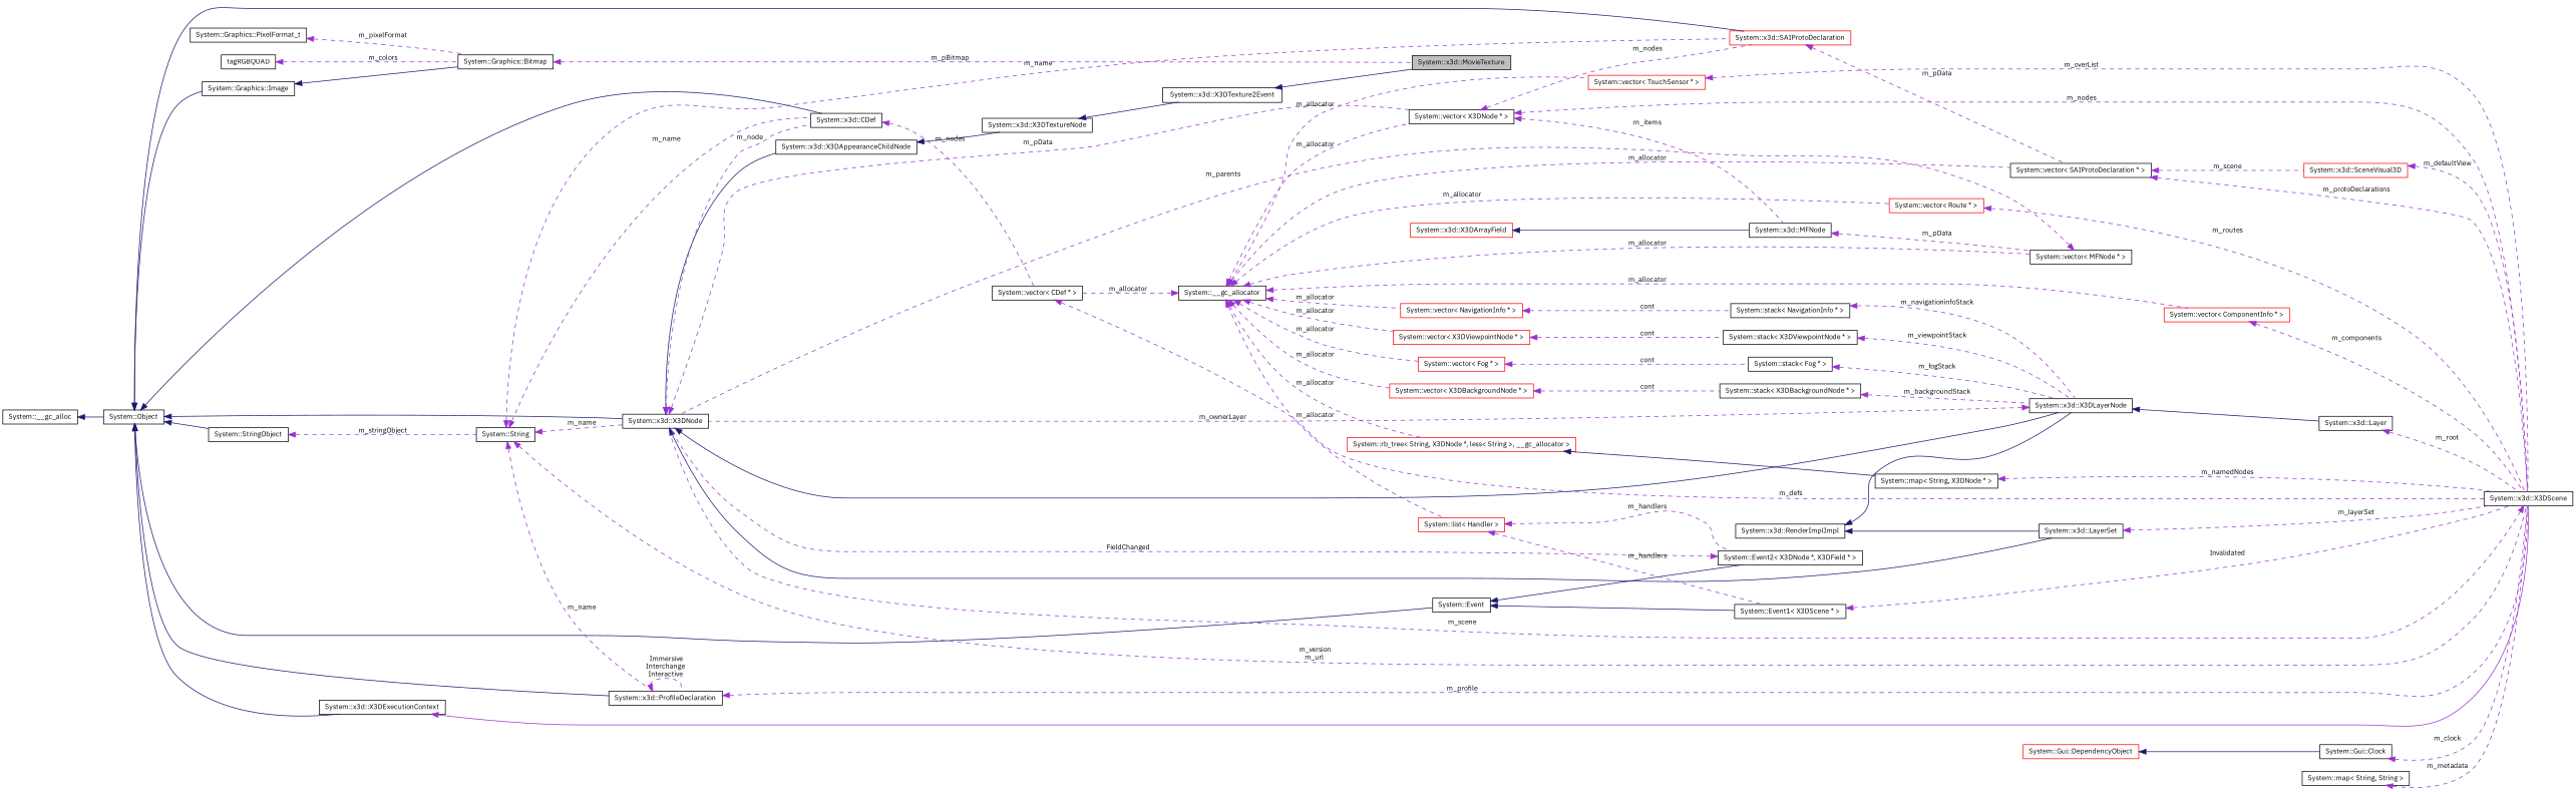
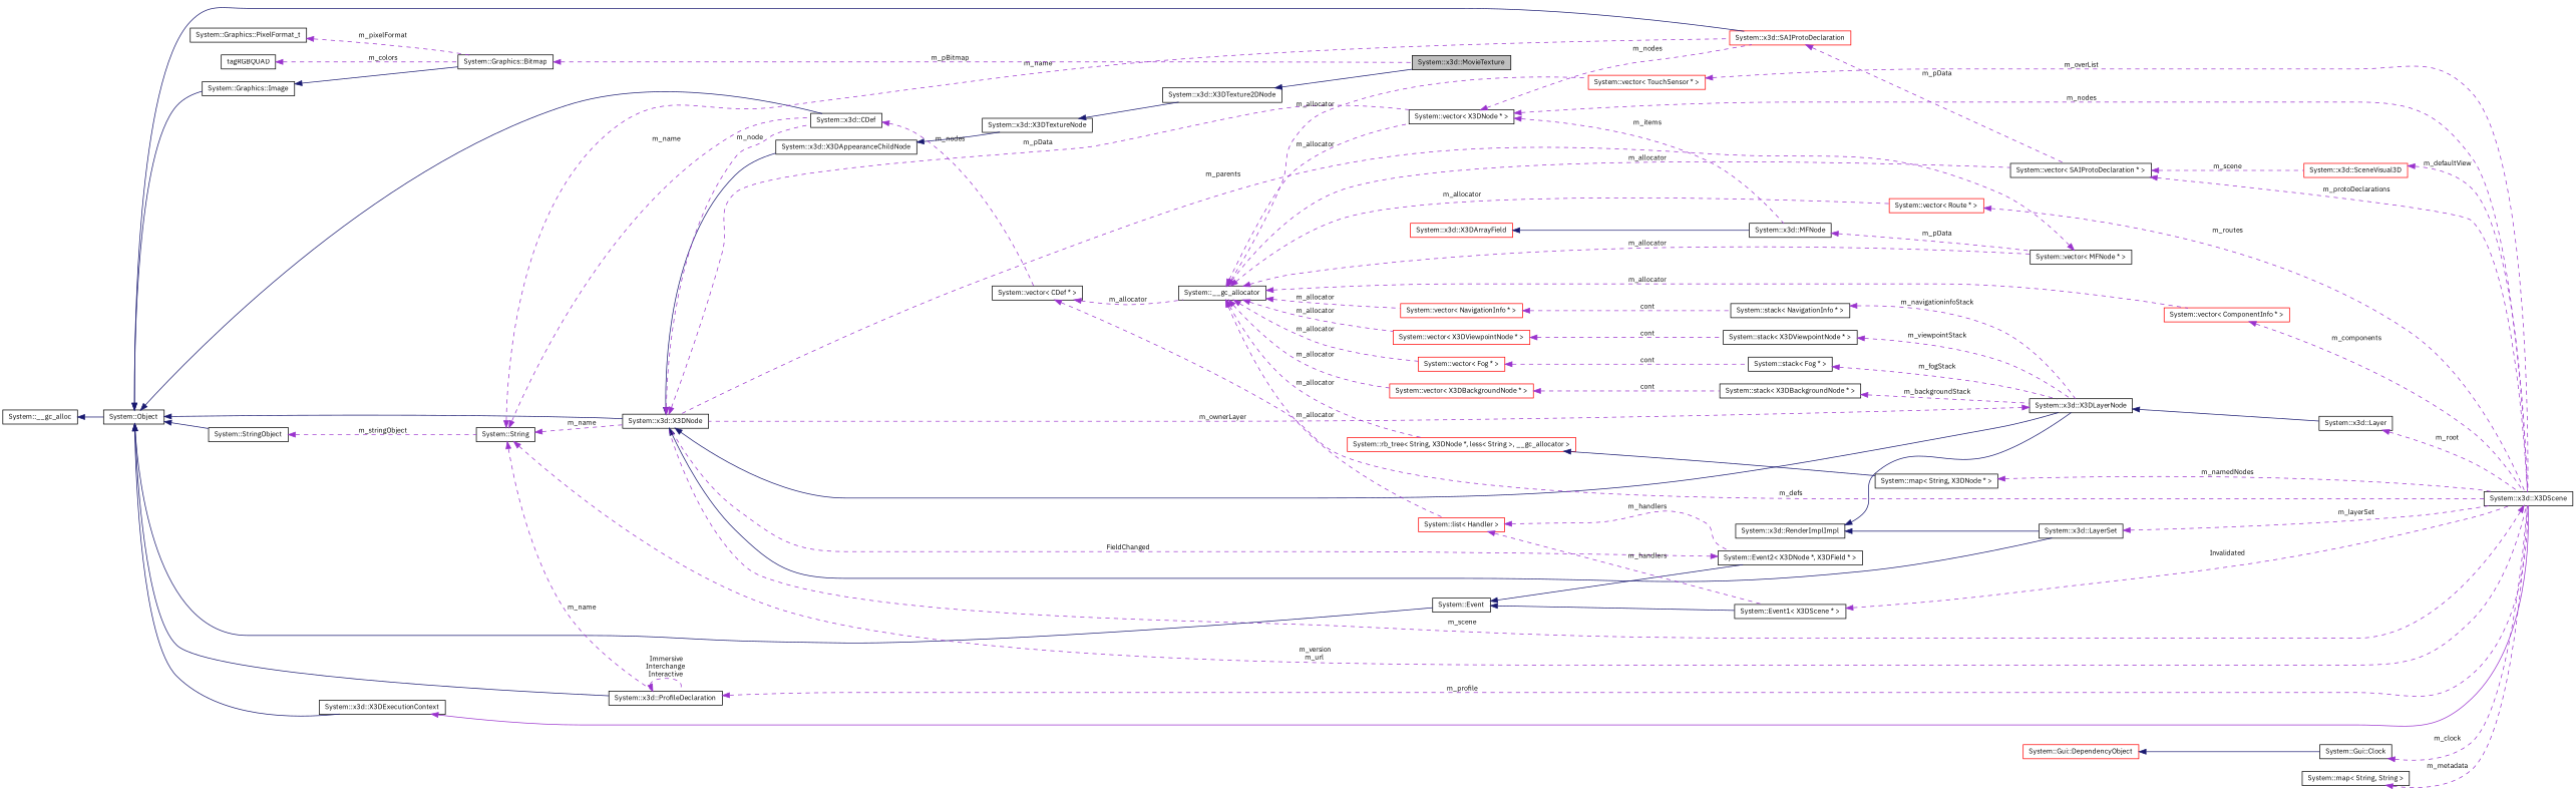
  digraph {
    fontname="IBM Plex Sans"
    rankdir=LR
    node [color=black fillcolor=white fontname="IBM Plex Sans" fontsize=10 shape=record style=filled]
    edge [color=darkorchid3 dir=back fontname="IBM Plex Sans" fontsize=10 labelfontname=Helvetica labelfontsize=10 style=dashed]
    n1 [fillcolor=grey75 fontcolor=black height=0.2 label="System::x3d::MovieTexture" width=0.4]
-   n2 [height=0.2 label="System::x3d::X3DTexture2Event" width=0.4]
+   n2 [height=0.2 label="System::x3d::X3DTexture2DNode" width=0.4]
    n3 [height=0.2 label="System::x3d::X3DTextureNode" width=0.4]
    n4 [height=0.2 label="System::x3d::X3DAppearanceChildNode" width=0.4]
    n5 [height=0.2 label="System::x3d::X3DNode" width=0.4]
    n6 [height=0.2 label="System::x3d::X3DLayerNode" width=0.4]
    n7 [height=0.2 label="System::vector\< X3DNode * \>" width=0.4]
    n8 [height=0.2 label="System::x3d::CDef" width=0.4]
    n9 [height=0.2 label="System::x3d::LayerSet" width=0.4]
    n10 [height=0.2 label="System::x3d::Layer" width=0.4]
    n11 [color=red height=0.2 label="System::x3d::SAIProtoDeclaration" width=0.4]
    n12 [height=0.2 label="System::x3d::MFNode" width=0.4]
    n13 [height=0.2 label="System::x3d::X3DScene" width=0.4]
    n14 [height=0.2 label="System::vector\< CDef * \>" width=0.4]
    n15 [height=0.2 label="System::Object" width=0.4]
    n16 [height=0.2 label="System::x3d::X3DExecutionContext" width=0.4]
    n17 [height=0.2 label="System::StringObject" width=0.4]
    n18 [height=0.2 label="System::Event" width=0.4]
    n19 [height=0.2 label="System::x3d::ProfileDeclaration" width=0.4]
    n20 [height=0.2 label="System::Graphics::Image" width=0.4]
    n21 [height=0.2 label="System::String" width=0.4]
    n22 [height=0.2 label="System::vector\< SAIProtoDeclaration * \>" width=0.4]
    n23 [height=0.2 label="System::Event1\< X3DScene * \>" width=0.4]
    n24 [height=0.2 label="System::Event2\< X3DNode *, X3DField * \>" width=0.4]
    n25 [height=0.2 label="System::Graphics::Bitmap" width=0.4]
    n26 [height=0.2 label="System::__gc_alloc" width=0.4]
    n27 [height=0.2 label="System::x3d::RenderImplImpl" width=0.4]
    n28 [height=0.2 label="System::stack\< NavigationInfo * \>" width=0.4]
    n29 [color=red height=0.2 label="System::vector\< NavigationInfo * \>" width=0.4]
    n30 [height=0.2 label="System::__gc_allocator" width=0.4]
    n31 [color=red height=0.2 label="System::vector\< X3DViewpointNode * \>" width=0.4]
    n32 [color=red height=0.2 label="System::vector\< Fog * \>" width=0.4]
    n33 [color=red height=0.2 label="System::vector\< X3DBackgroundNode * \>" width=0.4]
    n34 [height=0.2 label="System::vector\< MFNode * \>" width=0.4]
    n35 [color=red height=0.2 label="System::list\< Handler \>" width=0.4]
    n36 [color=red height=0.2 label="System::rb_tree\< String, X3DNode *, less\< String \>, __gc_allocator \>" width=0.4]
    n37 [color=red height=0.2 label="System::vector\< TouchSensor * \>" width=0.4]
    n38 [color=red height=0.2 label="System::vector\< Route * \>" width=0.4]
    n39 [color=red height=0.2 label="System::vector\< ComponentInfo * \>" width=0.4]
    n40 [height=0.2 label="System::stack\< X3DViewpointNode * \>" width=0.4]
    n41 [height=0.2 label="System::stack\< Fog * \>" width=0.4]
    n42 [height=0.2 label="System::stack\< X3DBackgroundNode * \>" width=0.4]
    n43 [color=red height=0.2 label="System::x3d::SceneVisual3D" width=0.4]
    n44 [height=0.2 label="System::map\< String, X3DNode * \>" width=0.4]
    n45 [color=red height=0.2 label="System::x3d::X3DArrayField" width=0.4]
    n46 [height=0.2 label="System::Gui::Clock" width=0.4]
    n47 [color=red height=0.2 label="System::Gui::DependencyObject" width=0.4]
    n48 [height=0.2 label="System::map\< String, String \>" width=0.4]
    n49 [height=0.2 label="System::Graphics::PixelFormat_t" width=0.4]
    n50 [height=0.2 label=tagRGBQUAD width=0.4]
    n2 -> n1 [color=midnightblue style=solid]
    n3 -> n2 [color=midnightblue style=solid]
    n4 -> n3 [color=midnightblue style=solid]
    n5 -> n4 [color=midnightblue style=solid]
    n5 -> n6 [color=midnightblue style=solid]
    n5 -> n7 [label=" m_pData"]
    n5 -> n8 [label=" m_node"]
    n5 -> n9 [color=midnightblue style=solid]
    n6 -> n5 [label=" m_ownerLayer"]
    n6 -> n10 [color=midnightblue style=solid]
    n7 -> n11 [label=" m_nodes"]
    n7 -> n12 [label=" m_items"]
    n7 -> n13 [label=" m_nodes"]
    n8 -> n14 [label=" m_nodes"]
    n9 -> n13 [label=" m_layerSet"]
    n10 -> n13 [label=" m_root"]
    n11 -> n22 [label=" m_pData"]
    n12 -> n34 [label=" m_pData"]
    n13 -> n5 [label=" m_scene"]
    n14 -> n13 [label=" m_defs"]
    n15 -> n5 [color=midnightblue style=solid]
    n15 -> n8 [color=midnightblue style=solid]
    n15 -> n11 [color=midnightblue style=solid]
    n15 -> n16 [color=midnightblue style=solid]
    n15 -> n17 [color=midnightblue style=solid]
    n15 -> n18 [color=midnightblue style=solid]
    n15 -> n19 [color=midnightblue style=solid]
    n15 -> n20 [color=midnightblue style=solid]
    n16 -> n13 [style=solid]
    n17 -> n21 [label=" m_stringObject"]
    n18 -> n23 [color=midnightblue style=solid]
    n18 -> n24 [color=midnightblue style=solid]
    n19 -> n13 [label=" m_profile"]
    n19 -> n19 [label=" Immersive\nInterchange\nInteractive"]
    n20 -> n25 [color=midnightblue style=solid]
    n21 -> n5 [label=" m_name"]
    n21 -> n8 [label=" m_name"]
    n21 -> n11 [label=" m_name"]
    n21 -> n13 [label=" m_version\nm_url"]
    n21 -> n19 [label=" m_name"]
    n22 -> n13 [label=" m_protoDeclarations"]
    n22 -> n43 [label=" m_scene"]
    n23 -> n13 [label=" Invalidated"]
    n24 -> n5 [label=" FieldChanged"]
    n25 -> n1 [label=" m_pBitmap"]
    n26 -> n15 [color=midnightblue style=solid]
    n27 -> n6 [color=midnightblue style=solid]
    n27 -> n9 [color=midnightblue style=solid]
    n28 -> n6 [label=" m_navigationinfoStack"]
    n29 -> n28 [label=" cont"]
    n30 -> n7 [label=" m_allocator"]
-   n30 -> n14 [label=" m_allocator"]
+   n14 -> n30 [label=" m_allocator"]
    n30 -> n22 [label=" m_allocator"]
    n30 -> n29 [label=" m_allocator"]
    n30 -> n31 [label=" m_allocator"]
    n30 -> n32 [label=" m_allocator"]
    n30 -> n33 [label=" m_allocator"]
    n30 -> n34 [label=" m_allocator"]
    n30 -> n35 [label=" m_allocator"]
    n30 -> n36 [label=" m_allocator"]
    n30 -> n37 [label=" m_allocator"]
    n30 -> n38 [label=" m_allocator"]
    n30 -> n39 [label=" m_allocator"]
    n31 -> n40 [label=" cont"]
    n32 -> n41 [label=" cont"]
    n33 -> n42 [label=" cont"]
    n34 -> n5 [label=" m_parents"]
    n35 -> n23 [label=" m_handlers"]
    n35 -> n24 [label=" m_handlers"]
    n36 -> n44 [color=midnightblue style=solid]
    n37 -> n13 [label=" m_overList"]
    n38 -> n13 [label=" m_routes"]
    n39 -> n13 [label=" m_components"]
    n40 -> n6 [label=" m_viewpointStack"]
    n41 -> n6 [label=" m_fogStack"]
    n42 -> n6 [label=" m_backgroundStack"]
    n43 -> n13 [label=" m_defaultView"]
    n44 -> n13 [label=" m_namedNodes"]
    n45 -> n12 [color=midnightblue style=solid]
    n46 -> n13 [label=" m_clock"]
    n47 -> n46 [color=midnightblue style=solid]
    n48 -> n13 [label=" m_metadata"]
    n49 -> n25 [label=" m_pixelFormat"]
    n50 -> n25 [label=" m_colors"]
  }
